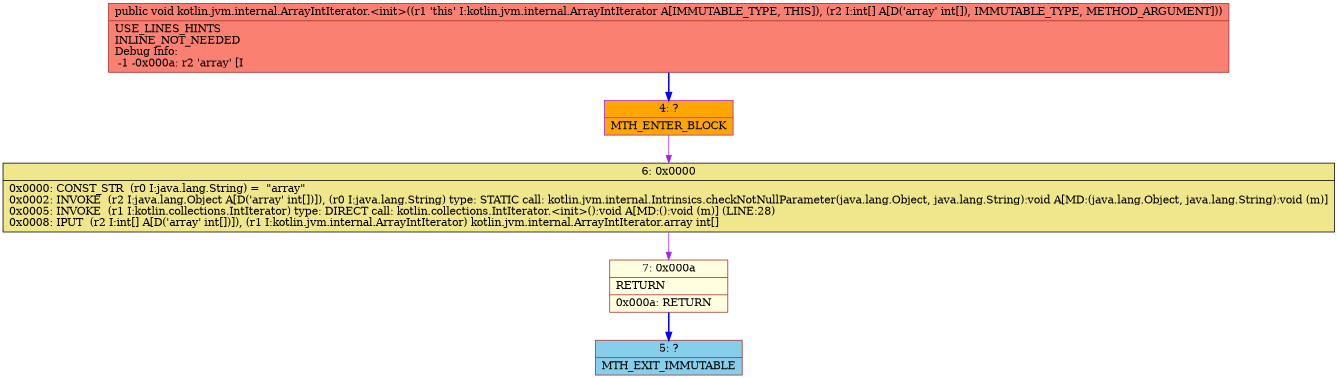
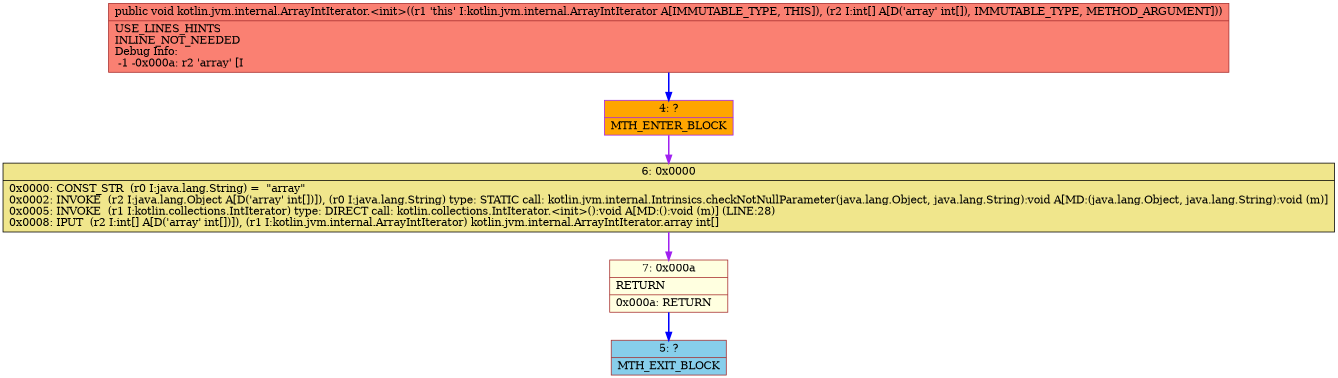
  digraph {
    node [color=brown shape=record style=filled]
    edge [color=purple style=solid]
    n1 [color=purple fillcolor=orange label="{4\:\ ?|MTH_ENTER_BLOCK\l}"]
    n2 [color=black fillcolor=khaki label="{6\:\ 0x0000|0x0000: CONST_STR  (r0 I:java.lang.String) =  \"array\" \l0x0002: INVOKE  (r2 I:java.lang.Object A[D('array' int[])]), (r0 I:java.lang.String) type: STATIC call: kotlin.jvm.internal.Intrinsics.checkNotNullParameter(java.lang.Object, java.lang.String):void A[MD:(java.lang.Object, java.lang.String):void (m)]\l0x0005: INVOKE  (r1 I:kotlin.collections.IntIterator) type: DIRECT call: kotlin.collections.IntIterator.\<init\>():void A[MD:():void (m)] (LINE:28)\l0x0008: IPUT  (r2 I:int[] A[D('array' int[])]), (r1 I:kotlin.jvm.internal.ArrayIntIterator) kotlin.jvm.internal.ArrayIntIterator.array int[] \l}"]
    n3 [fillcolor=lightyellow label="{7\:\ 0x000a|RETURN\l|0x000a: RETURN   \l}"]
-   n4 [fillcolor=skyblue label="{5\:\ ?|MTH_EXIT_IMMUTABLE\l}"]
+   n4 [fillcolor=skyblue label="{5\:\ ?|MTH_EXIT_BLOCK\l}"]
    n5 [fillcolor=salmon label="{public void kotlin.jvm.internal.ArrayIntIterator.\<init\>((r1 'this' I:kotlin.jvm.internal.ArrayIntIterator A[IMMUTABLE_TYPE, THIS]), (r2 I:int[] A[D('array' int[]), IMMUTABLE_TYPE, METHOD_ARGUMENT]))  | USE_LINES_HINTS\lINLINE_NOT_NEEDED\lDebug Info:\l  \-1 \-0x000a: r2 'array' [I\l}"]
-   n1 -> n2
-   n2 -> n3
+   n1 -> n2 [style=bold]
+   n2 -> n3 [style=bold]
    n3 -> n4 [color=blue style=bold]
    n5 -> n1 [color=blue style=bold]
  }
